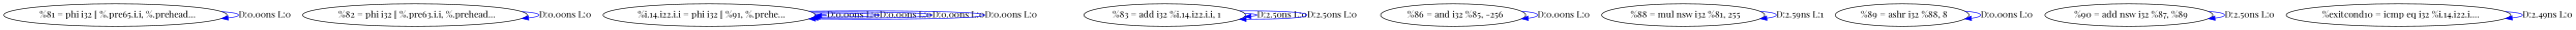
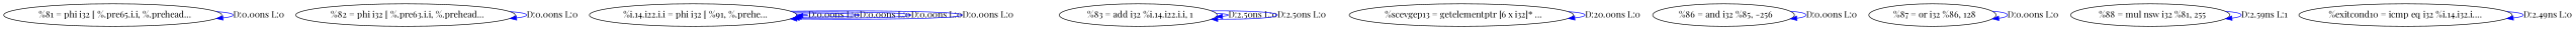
  digraph {
    fontname="Playfair Display"
    node [fontname="Playfair Display"]
    edge [color=blue fontname="Playfair Display"]
    n1 [label="  %81 = phi i32 [ %.pre65.i.i, %.prehead..."]
    n2 [label="  %82 = phi i32 [ %.pre63.i.i, %.prehead..."]
    n3 [label="  %i.14.i22.i.i = phi i32 [ %91, %.prehe..."]
    n4 [label="  %83 = add i32 %i.14.i22.i.i, 1"]
+   n5 [label="  %scevgep13 = getelementptr [6 x i32]* ..."]
    n6 [label="  %86 = and i32 %85, -256"]
+   n7 [label="  %87 = or i32 %86, 128"]
    n8 [label="  %88 = mul nsw i32 %81, 255"]
-   n9 [label="  %89 = ashr i32 %88, 8"]
-   n10 [label="  %90 = add nsw i32 %87, %89"]
-   n11 [label="  %exitcond10 = icmp eq i32 %i.14.i22.i...."]
+   n11 [label="%exitcond10 = icmp eq i32 %i.14.i32.i...."]
    n1 -> n1 [label="D:0.00ns L:0"]
    n2 -> n2 [label="D:0.00ns L:0"]
    n3 -> n3 [label="D:0.00ns L:0"]
    n3 -> n3 [label="D:0.00ns L:0"]
    n3 -> n3 [label="D:0.00ns L:0"]
    n3 -> n3 [label="D:0.00ns L:0"]
    n4 -> n4 [label="D:2.50ns L:0"]
    n4 -> n4 [label="D:2.50ns L:0"]
+   n5 -> n5 [label="D:20.00ns L:0"]
    n6 -> n6 [label="D:0.00ns L:0"]
+   n7 -> n7 [label="D:0.00ns L:0"]
    n8 -> n8 [label="D:2.59ns L:1"]
-   n9 -> n9 [label="D:0.00ns L:0"]
-   n10 -> n10 [label="D:2.50ns L:0"]
    n11 -> n11 [label="D:2.49ns L:0"]
  }
